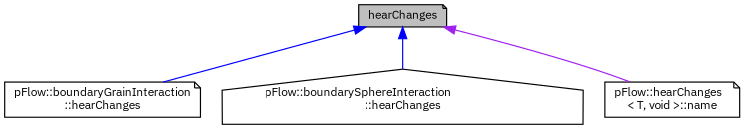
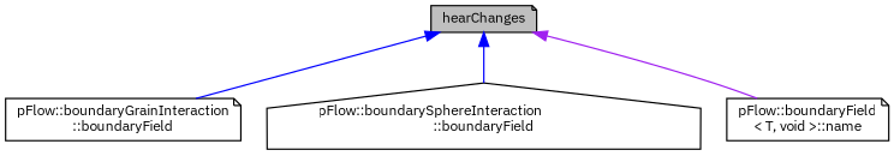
  digraph {
    fontname="IBM Plex Sans"
    rankdir=TB
    node [color=black fillcolor=white fontname="IBM Plex Sans" fontsize=10 shape=note style=filled]
    edge [color=blue dir=back fontname="IBM Plex Sans" fontsize=10 labelfontname=Helvetica labelfontsize=10 style=solid]
    n1 [fillcolor=grey75 fontcolor=black height=0.2 label=hearChanges width=0.4]
-   n2 [height=0.2 label="pFlow::boundaryGrainInteraction\l::hearChanges" width=0.4]
-   n3 [height=0.2 label="pFlow::boundarySphereInteraction\l::hearChanges" shape=house width=0.4]
-   n4 [height=0.2 label="pFlow::hearChanges\l\< T, void \>::name" width=0.4]
+   n2 [height=0.2 label="pFlow::boundaryGrainInteraction\l::boundaryField" width=0.4]
+   n3 [height=0.2 label="pFlow::boundarySphereInteraction\l::boundaryField" shape=house width=0.4]
+   n4 [height=0.2 label="pFlow::boundaryField\l\< T, void \>::name" width=0.4]
    n1 -> n2
    n1 -> n3
    n1 -> n4 [color=purple]
  }
